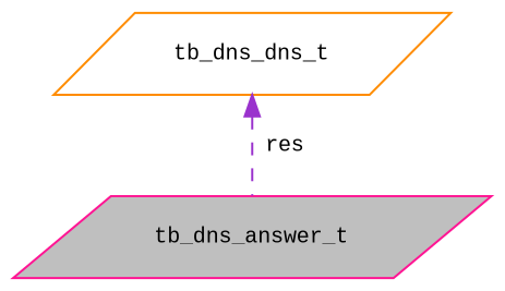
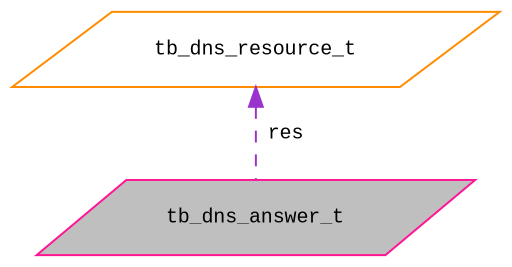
  digraph {
    node [fontname=CourierNew fontsize=10 shape=parallelogram style=filled]
    n1 [color=deeppink fillcolor=grey75 fontcolor=black height=0.2 label=tb_dns_answer_t width=0.4]
-   n2 [color=darkorange fillcolor=white height=0.2 label=tb_dns_dns_t width=0.4]
+   n2 [color=darkorange fillcolor=white height=0.2 label=tb_dns_resource_t width=0.4]
    n2 -> n1 [color=darkorchid3 dir=back fontname=CourierNew fontsize=10 label=" res" labelfontname=CourierNew labelfontsize=10 style=dashed]
  }
